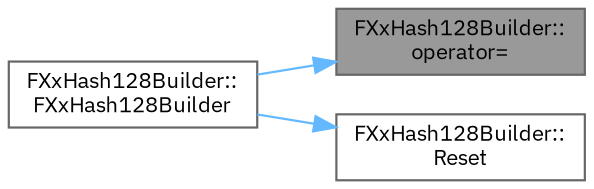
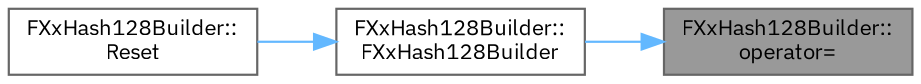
  digraph {
    fontname="IBM Plex Sans"
    rankdir=LR
    node [color=grey40 fillcolor=white fontname="IBM Plex Sans" fontsize=10 shape=box style=filled]
    edge [color=steelblue1 fontname="IBM Plex Sans" fontsize=10 labelfontname=Helvetica labelfontsize=10 style=solid]
    n1 [color=gray40 fillcolor=grey60 fontcolor=black height=0.2 label="FXxHash128Builder::\loperator=" width=0.4]
    n2 [height=0.2 label="FXxHash128Builder::\lFXxHash128Builder" width=0.4]
    n3 [height=0.2 label="FXxHash128Builder::\lReset" width=0.4]
    n2 -> n1
-   n2 -> n3
+   n3 -> n2
  }
